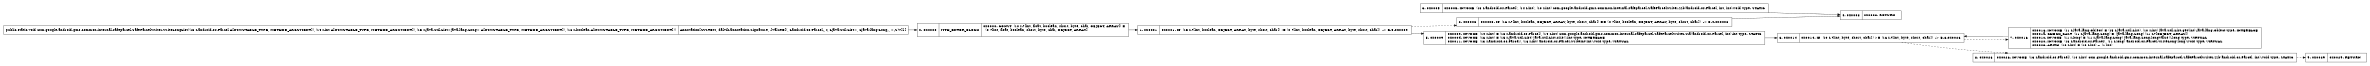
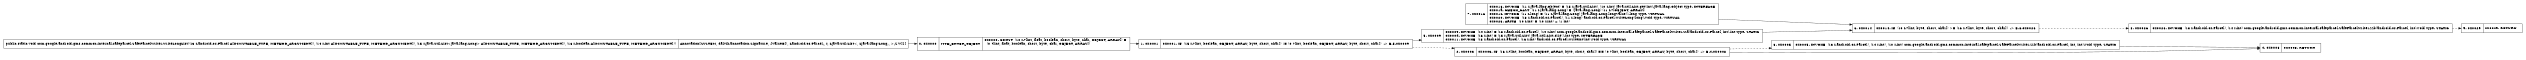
  digraph {
    rankdir=LR
    node [shape=record]
-   n1 [label="{0\:\ 0x0000|MTH_ENTER_BLOCK\l|0x0000: CONST  (r0 I:?[int, float, boolean, short, byte, char, OBJECT, ARRAY]) = \l  (0 ?[int, float, boolean, short, byte, char, OBJECT, ARRAY])\l \l}"]
+   n1 [label="{0\:\ 0x0000|MTH_ENTER_OBJECT\l|0x0000: CONST  (r0 I:?[int, float, boolean, short, byte, char, OBJECT, ARRAY]) = \l  (0 ?[int, float, boolean, short, byte, char, OBJECT, ARRAY])\l \l}"]
    n2 [label="{1\:\ 0x0001|0x0001: IF  (r5 I:?[int, boolean, OBJECT, ARRAY, byte, short, char]) != (0 ?[int, boolean, OBJECT, ARRAY, byte, short, char])  \-\> B:5:0x0009 \l}"]
    n3 [label="{2\:\ 0x0003|0x0003: IF  (r6 I:?[int, boolean, OBJECT, ARRAY, byte, short, char]) == (0 ?[int, boolean, OBJECT, ARRAY, byte, short, char])  \-\> B:4:0x0008 \l}"]
    n4 [label="{5\:\ 0x0009|0x0009: INVOKE  (r4 I:int) = (r3 I:android.os.Parcel), (r4 I:int) com.google.android.gms.common.internal.safeparcel.SafeParcelWriter.zza(android.os.Parcel, int):int type: STATIC \l0x000d: INVOKE  (r6 I:int) = (r5 I:java.util.List) java.util.List.size():int type: INTERFACE \l0x0011: INVOKE  (r3 I:android.os.Parcel), (r6 I:int) android.os.Parcel.writeInt(int):void type: VIRTUAL \l}"]
    n5 [label="{3\:\ 0x0005|0x0005: INVOKE  (r3 I:android.os.Parcel), (r4 I:int), (r0 I:int) com.google.android.gms.common.internal.safeparcel.SafeParcelWriter.zzb(android.os.Parcel, int, int):void type: STATIC \l}"]
    n6 [label="{4\:\ 0x0008|0x0008: RETURN   \l}"]
    n7 [label="{6\:\ 0x0014|0x0014: IF  (r0 I:?[int, byte, short, char]) \>= (r6 I:?[int, byte, short, char])  \-\> B:8:0x0026 \l}"]
    n8 [label="{7\:\ 0x0016|0x0016: INVOKE  (r1 I:java.lang.Object) = (r5 I:java.util.List), (r0 I:int) java.util.List.get(int):java.lang.Object type: INTERFACE \l0x001a: CHECK_CAST  (r1 I:java.lang.Long) = (java.lang.Long) (r1 I:?[OBJECT, ARRAY]) \l0x001c: INVOKE  (r1 I:long) = (r1 I:java.lang.Long) java.lang.Long.longValue():long type: VIRTUAL \l0x0020: INVOKE  (r3 I:android.os.Parcel), (r1 I:long) android.os.Parcel.writeLong(long):void type: VIRTUAL \l0x0023: ARITH  (r0 I:int) = (r0 I:int) + (1 int) \l}"]
    n9 [label="{8\:\ 0x0026|0x0026: INVOKE  (r3 I:android.os.Parcel), (r4 I:int) com.google.android.gms.common.internal.safeparcel.SafeParcelWriter.zzb(android.os.Parcel, int):void type: STATIC \l}"]
    n10 [label="{9\:\ 0x0029|0x0029: RETURN   \l}"]
    n11 [label="{public static void com.google.android.gms.common.internal.safeparcel.SafeParcelWriter.writeLongList((r3 I:android.os.Parcel A[IMMUTABLE_TYPE, METHOD_ARGUMENT]), (r4 I:int A[IMMUTABLE_TYPE, METHOD_ARGUMENT]), (r5 I:java.util.List\<java.lang.Long\> A[IMMUTABLE_TYPE, METHOD_ARGUMENT]), (r6 I:boolean A[IMMUTABLE_TYPE, METHOD_ARGUMENT]))  | Annotation[SYSTEM, dalvik.annotation.Signature, \{value=[(, Landroid\/os\/Parcel;, I, Ljava\/util\/List\<, Ljava\/lang\/Long;, \>;Z)V]\}]\l}"]
    n1 -> n2
    n2 -> n3 [style=dashed]
    n2 -> n4
+   n3 -> n5 [style=dashed]
    n3 -> n6
    n4 -> n7
    n5 -> n6
-   n7 -> n8 [style=dashed]
    n7 -> n9 [style=dashed]
    n8 -> n7
    n9 -> n10 [style=dashed]
    n11 -> n1
  }
